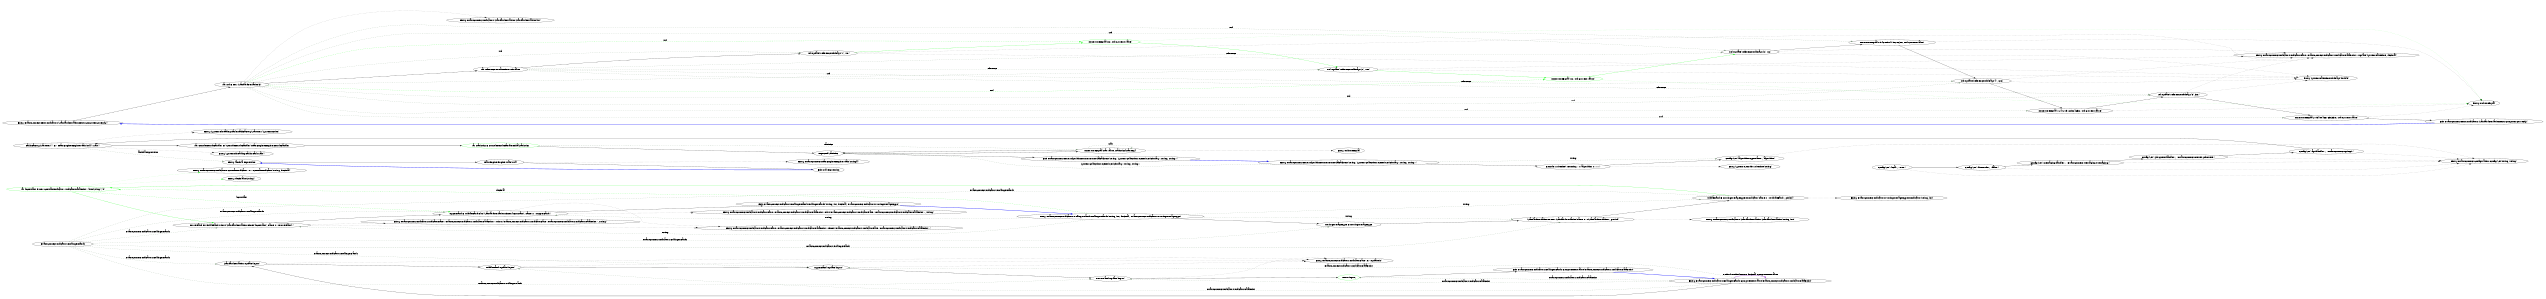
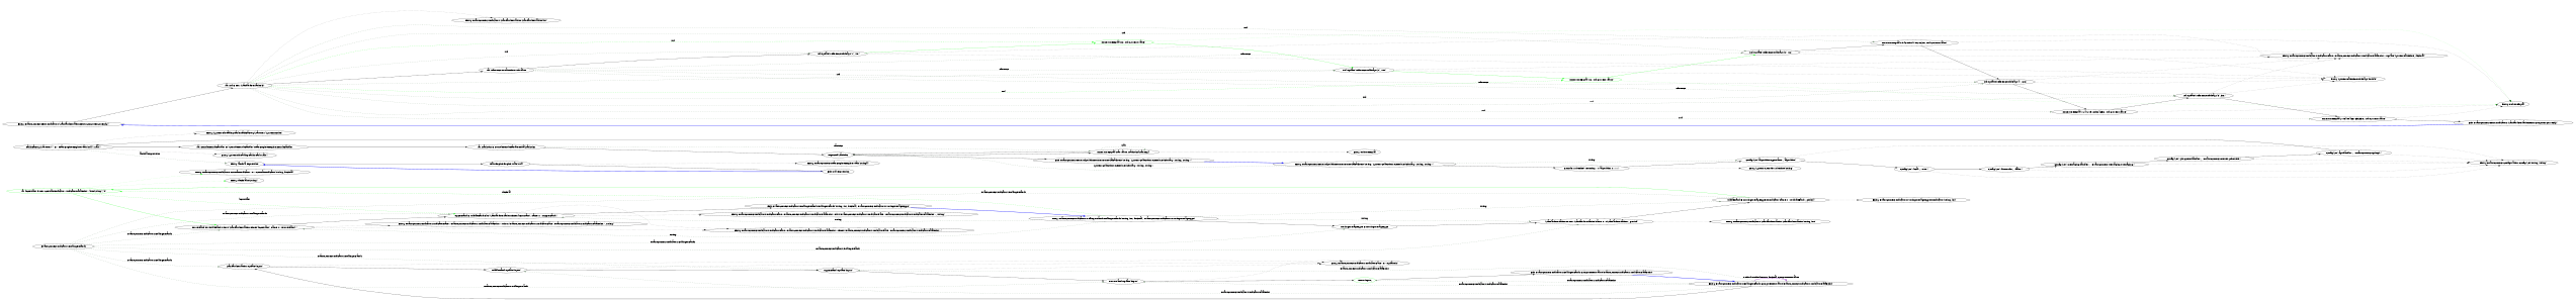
  digraph {
    rankdir=LR
    node [cluster="QuantConnect.Tests.AlgorithmRunner.RunLocalBacktest(string, System.Collections.Generic.Dictionary<string, string>)" span="0-0"]
    edge [style=solid]
    n1 [cluster="QuantConnect.Indicators.BollingerBands.BollingerBands(string, int, decimal, QuantConnect.Indicators.MovingAverageType)" color=green community=0 label="var kConstant = new ConstantIndicator<IndicatorDataPoint>(k.ToString(), k)" span="59-59"]
    n2 [cluster="QuantConnect.Indicators.BollingerBands.BollingerBands(string, int, decimal, QuantConnect.Indicators.MovingAverageType)" label="LowerBand = MiddleBand.Minus(StandardDeviation.Times(kConstant), name + ''_LowerBand'')" span="60-60"]
    n3 [cluster="QuantConnect.Indicators.ConstantIndicator<T>.ConstantIndicator(string, decimal)" label="Entry QuantConnect.Indicators.ConstantIndicator<T>.ConstantIndicator(string, decimal)" span="41-41"]
    n4 [cluster="decimal.ToString()" label="Entry decimal.ToString()"]
    n5 [cluster="QuantConnect.Indicators.BollingerBands.BollingerBands(string, int, decimal, QuantConnect.Indicators.MovingAverageType)" label="UpperBand = MiddleBand.Plus(StandardDeviation.Times(kConstant), name + ''_UpperBand'')" span="61-61"]
    n6 [cluster="QuantConnect.Indicators.IndicatorBase<QuantConnect.Indicators.IndicatorDataPoint>.Times(QuantConnect.Indicators.IndicatorBase<QuantConnect.Indicators.IndicatorDataPoint>)" label="Entry QuantConnect.Indicators.IndicatorBase<QuantConnect.Indicators.IndicatorDataPoint>.Times(QuantConnect.Indicators.IndicatorBase<QuantConnect.Indicators.IndicatorDataPoint>)" span="159-159"]
    n7 [cluster="QuantConnect.Indicators.IndicatorBase<QuantConnect.Indicators.IndicatorDataPoint>.Minus(QuantConnect.Indicators.IndicatorBase<QuantConnect.Indicators.IndicatorDataPoint>, string)" label="Entry QuantConnect.Indicators.IndicatorBase<QuantConnect.Indicators.IndicatorDataPoint>.Minus(QuantConnect.Indicators.IndicatorBase<QuantConnect.Indicators.IndicatorDataPoint>, string)" span="116-116"]
    n8 [cluster="QuantConnect.Indicators.BollingerBands.BollingerBands(string, int, decimal, QuantConnect.Indicators.MovingAverageType)" label="Exit QuantConnect.Indicators.BollingerBands.BollingerBands(string, int, decimal, QuantConnect.Indicators.MovingAverageType)" span="53-53"]
    n9 [cluster="QuantConnect.Indicators.IndicatorBase<QuantConnect.Indicators.IndicatorDataPoint>.Plus(QuantConnect.Indicators.IndicatorBase<QuantConnect.Indicators.IndicatorDataPoint>, string)" label="Entry QuantConnect.Indicators.IndicatorBase<QuantConnect.Indicators.IndicatorDataPoint>.Plus(QuantConnect.Indicators.IndicatorBase<QuantConnect.Indicators.IndicatorDataPoint>, string)" span="87-87"]
    n10 [cluster="QuantConnect.Indicators.BollingerBands.BollingerBands(string, int, decimal, QuantConnect.Indicators.MovingAverageType)" label="Entry QuantConnect.Indicators.BollingerBands.BollingerBands(string, int, decimal, QuantConnect.Indicators.MovingAverageType)" span="53-53"]
    n11 [cluster="QuantConnect.Indicators.BollingerBands.BollingerBands(string, int, decimal, QuantConnect.Indicators.MovingAverageType)" label="MiddleBand = movingAverageType.AsIndicator(name + ''_MiddleBand'', period)" span="58-58"]
    n12 [cluster="QuantConnect.Indicators.BollingerBands.BollingerBands(string, int, decimal, QuantConnect.Indicators.MovingAverageType)" label="MovingAverageType = movingAverageType" span="56-56"]
    n13 [cluster="QuantConnect.Indicators.BollingerBands.BollingerBands(string, int, decimal, QuantConnect.Indicators.MovingAverageType)" label="StandardDeviation = new StandardDeviation(name + ''_StandardDeviation'', period)" span="57-57"]
    n14 [cluster="QuantConnect.Indicators.MovingAverageType.AsIndicator(string, int)" label="Entry QuantConnect.Indicators.MovingAverageType.AsIndicator(string, int)" span="54-54"]
    n15 [cluster="QuantConnect.Indicators.StandardDeviation.StandardDeviation(string, int)" label="Entry QuantConnect.Indicators.StandardDeviation.StandardDeviation(string, int)" span="47-47"]
    n16 [label="QuantConnect.Indicators.BollingerBands" cluster="" span=""]
    n17 [cluster="QuantConnect.Indicators.BollingerBands.ComputeNextValue(QuantConnect.Indicators.IndicatorDataPoint)" label="StandardDeviation.Update(input)" span="80-80"]
    n18 [cluster="QuantConnect.Indicators.BollingerBands.ComputeNextValue(QuantConnect.Indicators.IndicatorDataPoint)" label="UpperBand.Update(input)" span="82-82"]
    n19 [cluster="QuantConnect.Indicators.BollingerBands.ComputeNextValue(QuantConnect.Indicators.IndicatorDataPoint)" label="LowerBand.Update(input)" span="83-83"]
    n20 [cluster="QuantConnect.Indicators.BollingerBands.ComputeNextValue(QuantConnect.Indicators.IndicatorDataPoint)" label="MiddleBand.Update(input)" span="81-81"]
    n21 [cluster="QuantConnect.Indicators.IndicatorBase<T>.Update(T)" label="Entry QuantConnect.Indicators.IndicatorBase<T>.Update(T)" span="66-66"]
    n22 [cluster="QuantConnect.Indicators.BollingerBands.ComputeNextValue(QuantConnect.Indicators.IndicatorDataPoint)" color=green label="return input;" span="84-84"]
    n23 [cluster="QuantConnect.Indicators.BollingerBands.ComputeNextValue(QuantConnect.Indicators.IndicatorDataPoint)" label="Exit QuantConnect.Indicators.BollingerBands.ComputeNextValue(QuantConnect.Indicators.IndicatorDataPoint)" span="78-78"]
    n24 [cluster="QuantConnect.Indicators.BollingerBands.ComputeNextValue(QuantConnect.Indicators.IndicatorDataPoint)" label="Entry QuantConnect.Indicators.BollingerBands.ComputeNextValue(QuantConnect.Indicators.IndicatorDataPoint)" span="78-78"]
    n25 [cluster="System.Threading.Tasks.TaskFactory.StartNew(System.Action)" file="StandardDeviation.cs" label="Entry System.Threading.Tasks.TaskFactory.StartNew(System.Action)"]
    n26 [cluster="System.Console.WriteLine(string)" file="StandardDeviation.cs" label="Entry System.Console.WriteLine(string)"]
    n27 [cluster="System.Threading.Tasks.Task.Wait()" file="StandardDeviation.cs" label="Entry System.Threading.Tasks.Task.Wait()"]
    n28 [cluster="Unk.AreEqual" file="StandardDeviation.cs" label="Entry Unk.AreEqual" span=""]
    n29 [file="StandardDeviation.cs" label="Entry QuantConnect.Tests.AlgorithmRunner.RunLocalBacktest(string, System.Collections.Generic.Dictionary<string, string>)" span="29-29"]
    n30 [file="StandardDeviation.cs" label="Console.WriteLine(''Running '' + algorithm + ''...'')" span="31-31"]
    n31 [file="StandardDeviation.cs" label="Config.Set(''algorithm-type-name'', algorithm)" span="34-34"]
    n32 [file="StandardDeviation.cs" label=expectedStatistics span="47-47"]
    n33 [file="StandardDeviation.cs" label="Config.Set(''local'', ''true'')" span="35-35"]
    n34 [cluster="QuantConnect.Configuration.Config.Set(string, string)" file="StandardDeviation.cs" label="Entry QuantConnect.Configuration.Config.Set(string, string)" span="118-118"]
    n35 [file="StandardDeviation.cs" label="Assert.AreEqual(stat.Value, statistics[stat.Key])" span="49-49"]
    n36 [file="StandardDeviation.cs" label="Exit QuantConnect.Tests.AlgorithmRunner.RunLocalBacktest(string, System.Collections.Generic.Dictionary<string, string>)" span="29-29"]
    n37 [file="StandardDeviation.cs" label="Config.Set(''live-mode'', ''false'')" span="36-36"]
    n38 [file="StandardDeviation.cs" label="Config.Set(''messaging-handler'', ''QuantConnect.Messaging.Messaging'')" span="37-37"]
    n39 [file="StandardDeviation.cs" label="Config.Set(''job-queue-handler'', ''QuantConnect.Queues.JobQueue'')" span="38-38"]
    n40 [file="StandardDeviation.cs" label="Config.Set(''api-handler'', ''QuantConnect.Api.Api'')" span="39-39"]
    n41 [file="StandardDeviation.cs" label="Task.Factory.StartNew(() => Lean.Engine.Engine.Main(null)).Wait()" span="42-42"]
    n42 [file="StandardDeviation.cs" label="var consoleResultHandler = (ConsoleResultHandler)Lean.Engine.Engine.ResultHandler" span="44-44"]
    n43 [cluster="lambda expression" file="StandardDeviation.cs" label="Entry lambda expression" span="42-42"]
-   n44 [file="StandardDeviation.cs" label="var statistics = consoleResultHandler.FinalStatistics" span="45-45" color=green]
+   n44 [file="StandardDeviation.cs" label="var statistics = consoleResultHandler.FinalStatistics" span="45-45"]
    n45 [cluster="lambda expression" file="StandardDeviation.cs" label="Lean.Engine.Engine.Main(null)" span="42-42"]
    n46 [cluster="QuantConnect.Lean.Engine.Engine.Main(string[])" file="StandardDeviation.cs" label="Entry QuantConnect.Lean.Engine.Engine.Main(string[])" span="172-172"]
    n47 [cluster="lambda expression" file="StandardDeviation.cs" label="Exit null expression" span="42-42"]
    n48 [cluster="QuantConnect.Tests.Indicators.StandardDeviationTests.ComputesCorrectly()" file="StandardDeviationTests.cs" label="Entry QuantConnect.Tests.Indicators.StandardDeviationTests.ComputesCorrectly()" span="25-25"]
    n49 [cluster="QuantConnect.Tests.Indicators.StandardDeviationTests.ComputesCorrectly()" file="StandardDeviationTests.cs" label="var std = new StandardDeviation(3)" span="29-29"]
    n50 [cluster="QuantConnect.Tests.Indicators.StandardDeviationTests.ComputesCorrectly()" file="StandardDeviationTests.cs" label="var reference = DateTime.MinValue" span="30-30"]
    n51 [cluster="QuantConnect.Tests.Indicators.StandardDeviationTests.ComputesCorrectly()" file="StandardDeviationTests.cs" label="std.Update(reference.AddDays(1), 1m)" span="32-32"]
    n52 [cluster="QuantConnect.Tests.Indicators.StandardDeviationTests.ComputesCorrectly()" color=green community=0 file="StandardDeviationTests.cs" label="Assert.AreEqual(0m, std.Current.Value)" span="33-33"]
    n53 [cluster="QuantConnect.Tests.Indicators.StandardDeviationTests.ComputesCorrectly()" file="StandardDeviationTests.cs" label="std.Update(reference.AddDays(2), -1m)" span="35-35"]
    n54 [cluster="QuantConnect.Tests.Indicators.StandardDeviationTests.ComputesCorrectly()" color=green community=0 file="StandardDeviationTests.cs" label="Assert.AreEqual(1m, std.Current.Value)" span="36-36"]
    n55 [cluster="QuantConnect.Tests.Indicators.StandardDeviationTests.ComputesCorrectly()" file="StandardDeviationTests.cs" label="std.Update(reference.AddDays(3), 1m)" span="38-38"]
    n56 [cluster="QuantConnect.Tests.Indicators.StandardDeviationTests.ComputesCorrectly()" file="StandardDeviationTests.cs" label="Assert.AreEqual(0.942809041582063m, std.Current.Value)" span="39-39"]
    n57 [cluster="QuantConnect.Tests.Indicators.StandardDeviationTests.ComputesCorrectly()" file="StandardDeviationTests.cs" label="std.Update(reference.AddDays(4), -2m)" span="41-41"]
    n58 [cluster="QuantConnect.Tests.Indicators.StandardDeviationTests.ComputesCorrectly()" file="StandardDeviationTests.cs" label="Assert.AreEqual(1.24721912892465m, std.Current.Value)" span="42-42"]
    n59 [cluster="QuantConnect.Tests.Indicators.StandardDeviationTests.ComputesCorrectly()" file="StandardDeviationTests.cs" label="std.Update(reference.AddDays(5), 3m)" span="44-44"]
    n60 [cluster="QuantConnect.Tests.Indicators.StandardDeviationTests.ComputesCorrectly()" file="StandardDeviationTests.cs" label="Assert.AreEqual(2.05480466765633m, std.Current.Value)" span="45-45"]
    n61 [cluster="QuantConnect.Indicators.StandardDeviation.StandardDeviation(int)" file="StandardDeviationTests.cs" label="Entry QuantConnect.Indicators.StandardDeviation.StandardDeviation(int)" span="31-31"]
    n62 [cluster="QuantConnect.Indicators.IndicatorBase<QuantConnect.Indicators.IndicatorDataPoint>.Update(System.DateTime, decimal)" file="StandardDeviationTests.cs" label="Entry QuantConnect.Indicators.IndicatorBase<QuantConnect.Indicators.IndicatorDataPoint>.Update(System.DateTime, decimal)" span="33-33"]
    n63 [cluster="System.DateTime.AddDays(double)" file="StandardDeviationTests.cs" label="Entry System.DateTime.AddDays(double)"]
    n64 [cluster="Unk.AreEqual" file="StandardDeviationTests.cs" label="Entry Unk.AreEqual" span=""]
    n65 [cluster="QuantConnect.Tests.Indicators.StandardDeviationTests.ComputesCorrectly()" file="StandardDeviationTests.cs" label="Exit QuantConnect.Tests.Indicators.StandardDeviationTests.ComputesCorrectly()" span="25-25"]
    n1 -> n2 [color=green]
    n1 -> n3 [color=green style=dotted]
    n1 -> n4 [color=green style=dotted]
    n1 -> n5 [color=green label=kConstant style=dashed]
    n2 -> n5
    n2 -> n6 [style=dotted]
    n2 -> n7 [style=dotted]
    n5 -> n6 [style=dotted]
    n5 -> n8
    n5 -> n9 [style=dotted]
    n8 -> n10 [color=blue style=bold]
    n10 -> n1 [color=green label=decimal style=dashed]
    n10 -> n2 [color=darkseagreen4 label=string style=dashed]
    n10 -> n5 [color=darkseagreen4 label=string style=dashed]
    n10 -> n11 [color=darkseagreen4 label=string style=dashed]
    n10 -> n12
    n10 -> n13 [color=darkseagreen4 label=string style=dashed]
    n11 -> n1 [color=green]
    n11 -> n14 [style=dotted]
    n12 -> n13
    n13 -> n11
    n13 -> n15 [style=dotted]
    n16 -> n2 [color=darkseagreen4 label="QuantConnect.Indicators.BollingerBands" style=dashed]
    n16 -> n5 [color=darkseagreen4 label="QuantConnect.Indicators.BollingerBands" style=dashed]
    n16 -> n11 [color=darkseagreen4 label="QuantConnect.Indicators.BollingerBands" style=dashed]
    n16 -> n12 [color=darkseagreen4 label="QuantConnect.Indicators.BollingerBands" style=dashed]
    n16 -> n13 [color=darkseagreen4 label="QuantConnect.Indicators.BollingerBands" style=dashed]
    n16 -> n17 [color=darkseagreen4 label="QuantConnect.Indicators.BollingerBands" style=dashed]
    n16 -> n18 [color=darkseagreen4 label="QuantConnect.Indicators.BollingerBands" style=dashed]
    n16 -> n19 [color=darkseagreen4 label="QuantConnect.Indicators.BollingerBands" style=dashed]
    n17 -> n20
    n17 -> n21 [style=dotted]
    n18 -> n19
    n18 -> n21 [style=dotted]
    n19 -> n21 [style=dotted]
    n19 -> n22
    n20 -> n18
    n20 -> n21 [style=dotted]
    n22 -> n23
    n23 -> n24 [color=blue style=bold]
    n24 -> n17
    n24 -> n18 [color=darkseagreen4 label="QuantConnect.Indicators.IndicatorDataPoint" style=dashed]
    n24 -> n19 [color=darkseagreen4 label="QuantConnect.Indicators.IndicatorDataPoint" style=dashed]
    n24 -> n20 [color=darkseagreen4 label="QuantConnect.Indicators.IndicatorDataPoint" style=dashed]
    n24 -> n22 [color=darkseagreen4 label="QuantConnect.Indicators.IndicatorDataPoint" style=dashed]
    n24 -> n24 [color=darkorchid label="method methodReturn decimal ComputeNextValue" style=bold]
    n29 -> n30
    n29 -> n31 [color=darkseagreen4 label=string style=dashed]
    n29 -> n32 [color=darkseagreen4 label="System.Collections.Generic.Dictionary<string, string>" style=dashed]
    n30 -> n26 [style=dotted]
    n30 -> n31
+   n31 -> n33
    n31 -> n34 [style=dotted]
    n32 -> n35
    n32 -> n36
    n33 -> n34 [style=dotted]
    n33 -> n37
    n35 -> n28 [style=dotted]
    n35 -> n32
    n35 -> n35 [color=darkseagreen4 label=stat style=dashed]
    n36 -> n29 [color=blue style=bold]
    n37 -> n34 [style=dotted]
    n37 -> n38
    n38 -> n34 [style=dotted]
    n38 -> n39
    n39 -> n34 [style=dotted]
    n39 -> n40
    n40 -> n34 [style=dotted]
    n40 -> n41
    n41 -> n25 [style=dotted]
    n41 -> n27 [style=dotted]
    n41 -> n42
    n41 -> n43 [color=darkseagreen4 label="lambda expression" style=dashed]
    n42 -> n44
    n43 -> n45
    n44 -> n32
    n44 -> n35 [color=darkseagreen4 label=statistics style=dashed]
    n45 -> n46 [style=dotted]
    n45 -> n47
    n47 -> n43 [color=blue style=bold]
    n48 -> n49
    n49 -> n50
    n49 -> n51 [color=darkseagreen4 label=std style=dashed]
    n49 -> n52 [color=green label=std style=dashed]
    n49 -> n53 [color=darkseagreen4 label=std style=dashed]
    n49 -> n54 [color=green label=std style=dashed]
    n49 -> n55 [color=darkseagreen4 label=std style=dashed]
    n49 -> n56 [color=darkseagreen4 label=std style=dashed]
    n49 -> n57 [color=darkseagreen4 label=std style=dashed]
    n49 -> n58 [color=darkseagreen4 label=std style=dashed]
    n49 -> n59 [color=darkseagreen4 label=std style=dashed]
    n49 -> n60 [color=darkseagreen4 label=std style=dashed]
    n49 -> n61 [style=dotted]
    n50 -> n51
    n50 -> n53 [color=darkseagreen4 label=reference style=dashed]
    n50 -> n55 [color=darkseagreen4 label=reference style=dashed]
    n50 -> n57 [color=darkseagreen4 label=reference style=dashed]
    n50 -> n59 [color=darkseagreen4 label=reference style=dashed]
    n51 -> n52 [color=green]
    n51 -> n62 [style=dotted]
    n51 -> n63 [style=dotted]
    n52 -> n53 [color=green]
    n52 -> n64 [color=green style=dotted]
    n53 -> n54 [color=green]
    n53 -> n62 [style=dotted]
    n53 -> n63 [style=dotted]
    n54 -> n55 [color=green]
    n54 -> n64 [color=green style=dotted]
    n55 -> n56
    n55 -> n62 [style=dotted]
    n55 -> n63 [style=dotted]
    n56 -> n57
    n56 -> n64 [style=dotted]
    n57 -> n58
    n57 -> n62 [style=dotted]
    n57 -> n63 [style=dotted]
    n58 -> n59
    n58 -> n64 [style=dotted]
    n59 -> n60
    n59 -> n62 [style=dotted]
    n59 -> n63 [style=dotted]
    n60 -> n64 [style=dotted]
    n60 -> n65
    n65 -> n48 [color=blue style=bold]
  }
